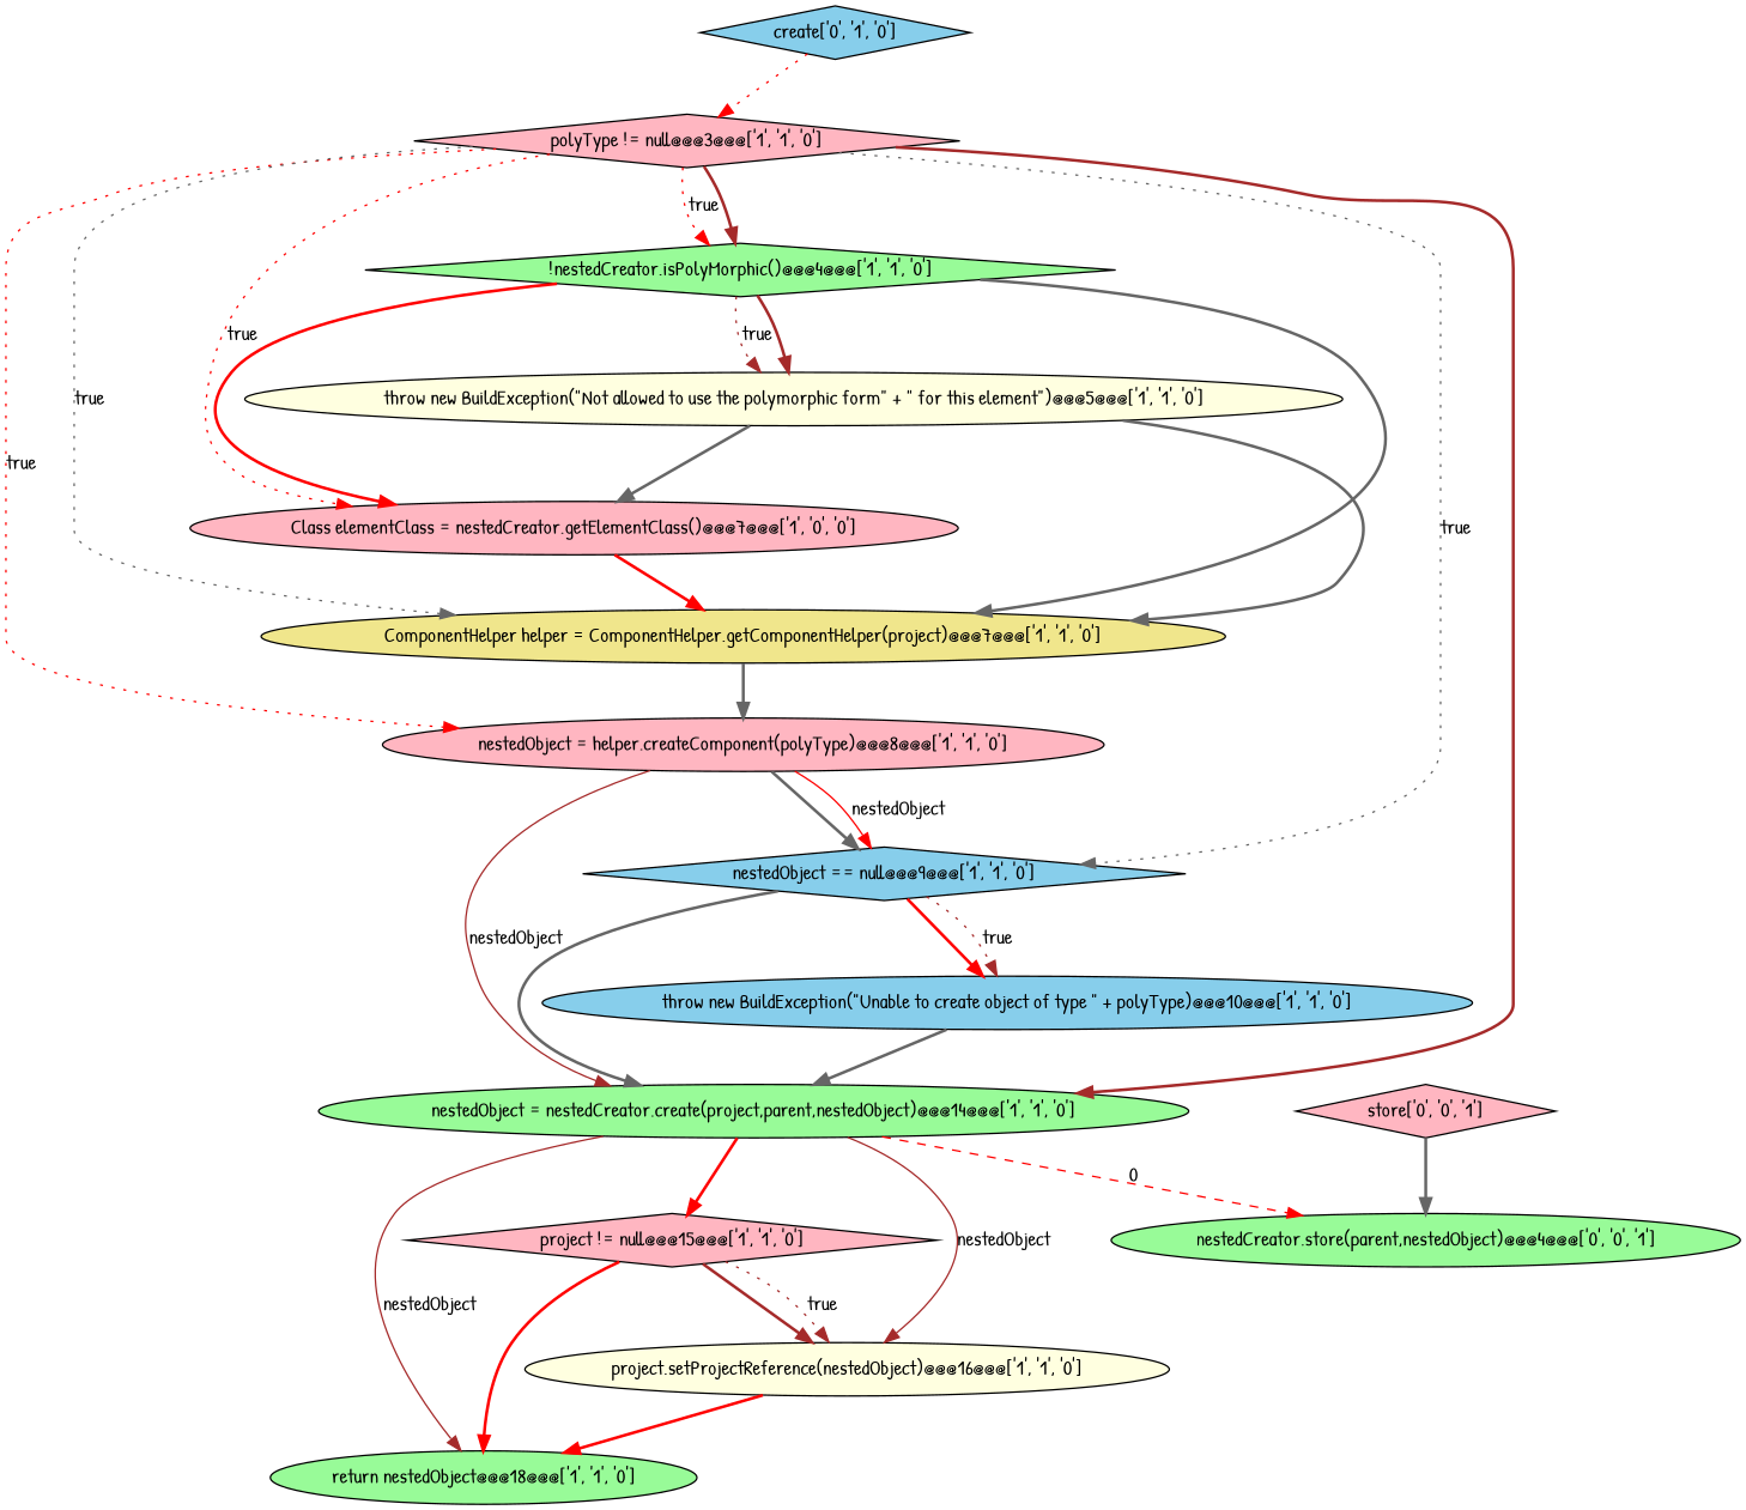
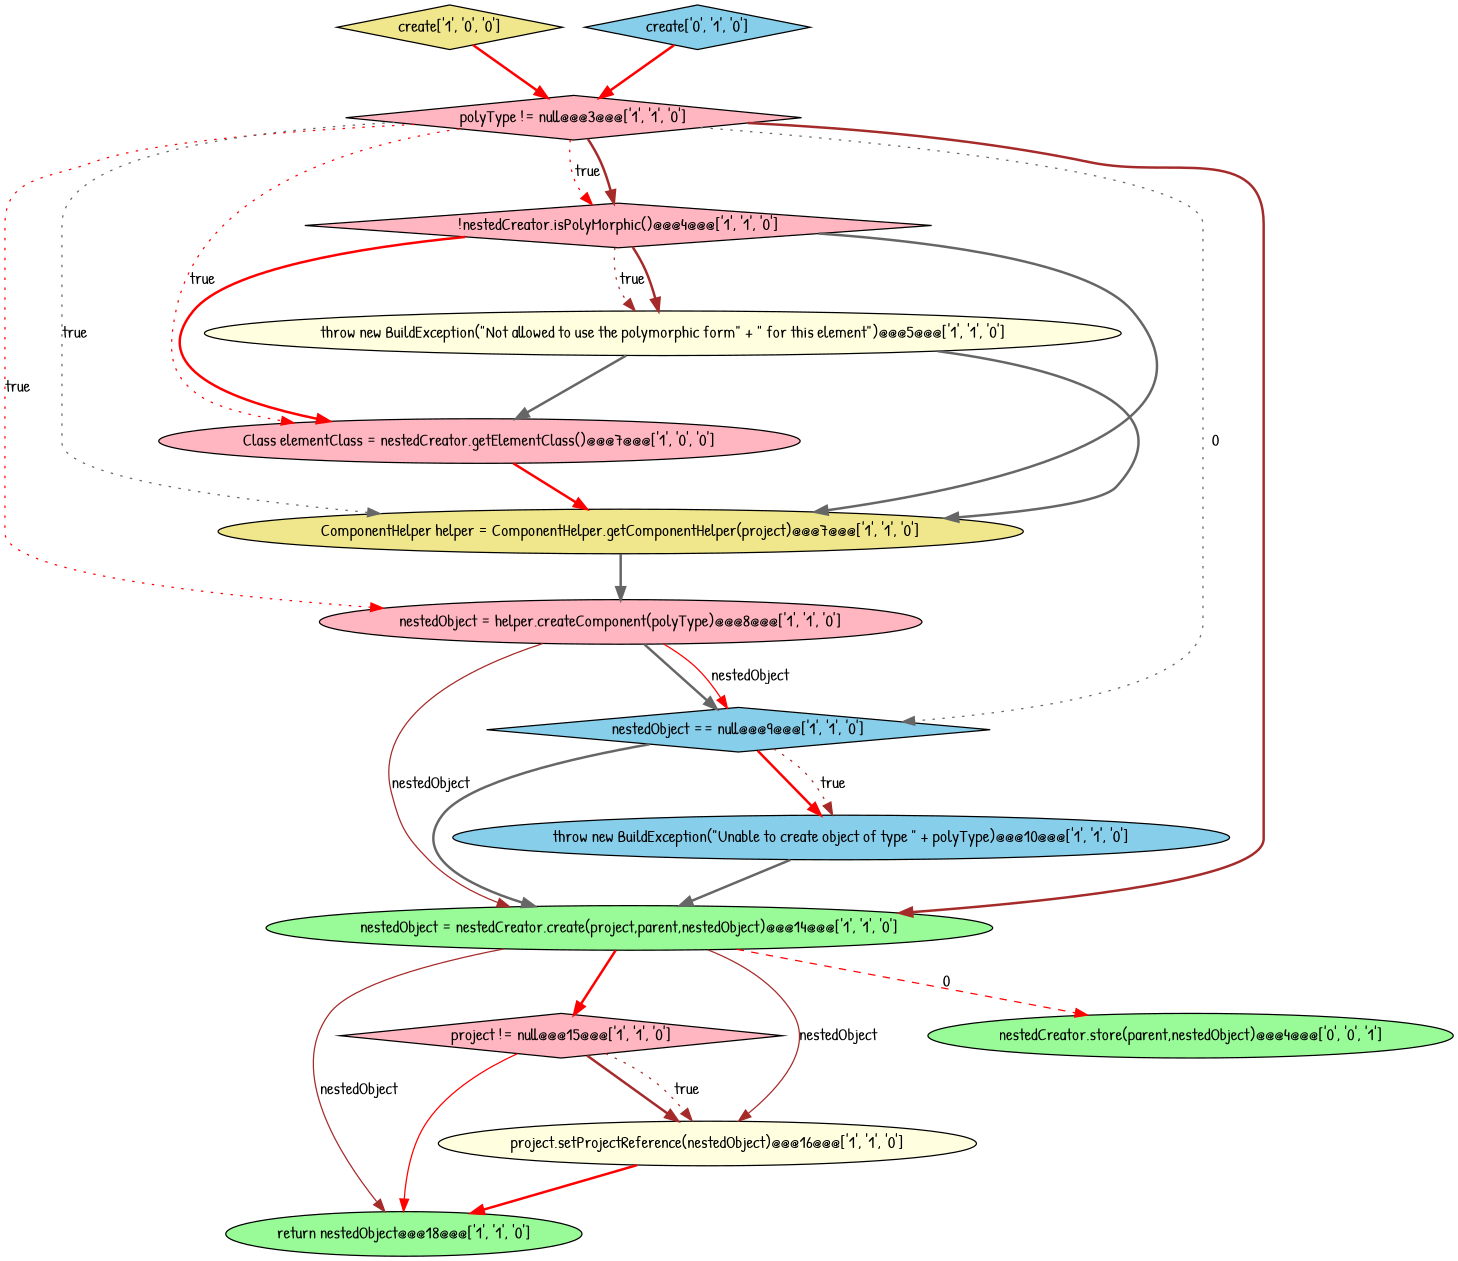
  digraph {
    fontname="Patrick Hand"
    node [fillcolor=lightpink fontname="Patrick Hand" shape=ellipse style=filled]
    edge [color=red fontname="Patrick Hand" style=bold]
    n1 [label="nestedObject = helper.createComponent(polyType)@@@8@@@['1', '1', '0']"]
    n2 [fillcolor=skyblue label="nestedObject == null@@@9@@@['1', '1', '0']" shape=diamond]
    n3 [fillcolor=palegreen label="nestedObject = nestedCreator.create(project,parent,nestedObject)@@@14@@@['1', '1', '0']"]
    n4 [fillcolor=skyblue label="throw new BuildException(\"Unable to create object of type \" + polyType)@@@10@@@['1', '1', '0']"]
    n5 [label="project != null@@@15@@@['1', '1', '0']" shape=diamond]
    n6 [fillcolor=lightyellow label="project.setProjectReference(nestedObject)@@@16@@@['1', '1', '0']"]
    n7 [fillcolor=palegreen label="return nestedObject@@@18@@@['1', '1', '0']"]
    n8 [fillcolor=palegreen label="nestedCreator.store(parent,nestedObject)@@@4@@@['0', '0', '1']"]
+   n9 [fillcolor=khaki label="create['1', '0', '0']" shape=diamond]
    n10 [label="polyType != null@@@3@@@['1', '1', '0']" shape=diamond]
    n11 [label="Class elementClass = nestedCreator.getElementClass()@@@7@@@['1', '0', '0']"]
    n12 [fillcolor=khaki label="ComponentHelper helper = ComponentHelper.getComponentHelper(project)@@@7@@@['1', '1', '0']"]
-   n13 [fillcolor=palegreen label="!nestedCreator.isPolyMorphic()@@@4@@@['1', '1', '0']" shape=diamond]
+   n13 [label="!nestedCreator.isPolyMorphic()@@@4@@@['1', '1', '0']" shape=diamond]
    n14 [fillcolor=lightyellow label="throw new BuildException(\"Not allowed to use the polymorphic form\" + \" for this element\")@@@5@@@['1', '1', '0']"]
    n15 [fillcolor=skyblue label="create['0', '1', '0']" shape=diamond]
-   n16 [label="store['0', '0', '1']" shape=diamond]
    n1 -> n2 [color=gray40]
    n1 -> n2 [label=nestedObject style=solid]
    n1 -> n3 [color=brown label=nestedObject style=solid]
    n2 -> n3 [color=gray40]
    n2 -> n4
    n2 -> n4 [color=brown label=true style=dotted]
    n3 -> n5
    n3 -> n6 [color=brown label=nestedObject style=solid]
    n3 -> n7 [color=brown label=nestedObject style=solid]
    n3 -> n8 [label=0 style=dashed]
    n4 -> n3 [color=gray40]
    n5 -> n6 [color=brown]
    n5 -> n6 [color=brown label=true style=dotted]
-   n5 -> n7
+   n5 -> n7 [style=solid]
    n6 -> n7
+   n9 -> n10
    n10 -> n1 [label=true style=dotted]
-   n10 -> n2 [color=gray40 label=true style=dotted]
+   n10 -> n2 [color=gray40 label=0 style=dotted]
    n10 -> n3 [color=brown]
    n10 -> n11 [label=true style=dotted]
    n10 -> n12 [color=gray40 label=true style=dotted]
    n10 -> n13 [label=true style=dotted]
    n10 -> n13 [color=brown]
    n11 -> n12
    n12 -> n1 [color=gray40]
    n13 -> n11
    n13 -> n12 [color=gray40]
    n13 -> n14 [color=brown label=true style=dotted]
    n13 -> n14 [color=brown]
    n14 -> n11 [color=gray40]
    n14 -> n12 [color=gray40]
-   n15 -> n10 [style=dotted]
-   n16 -> n8 [color=gray40]
+   n15 -> n10
  }
